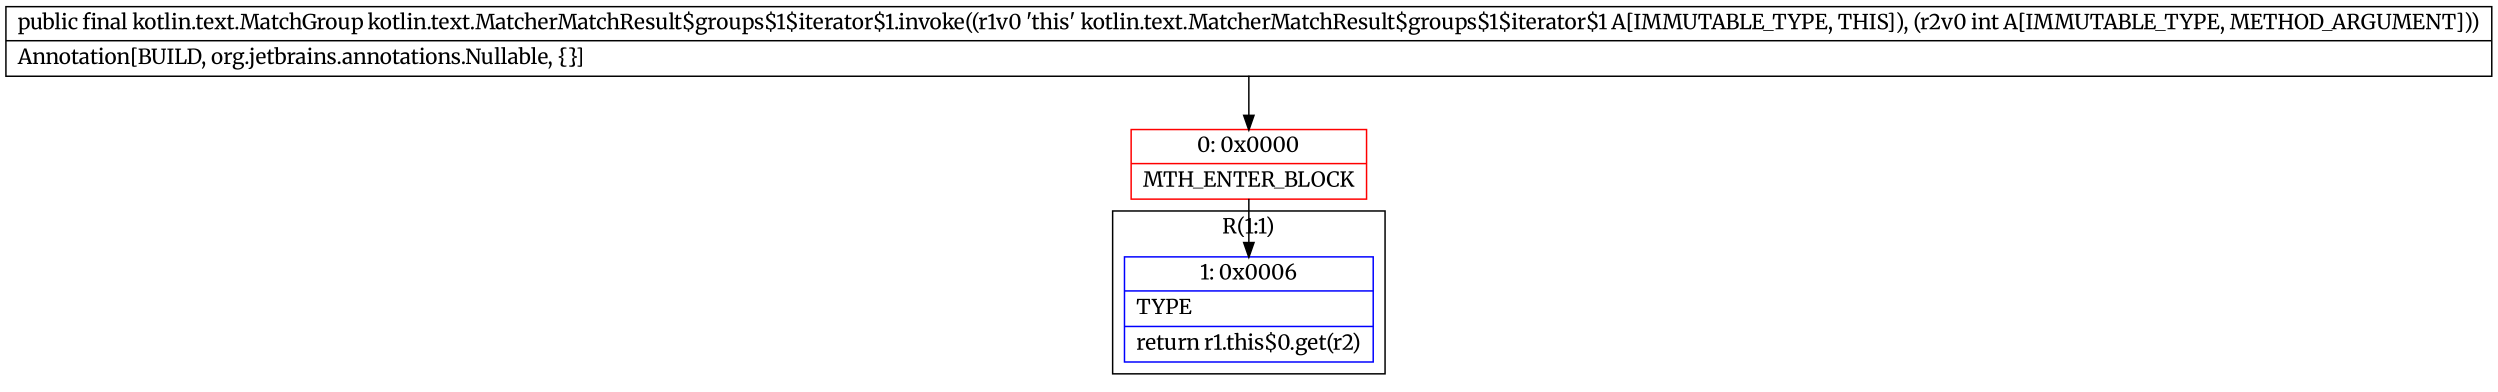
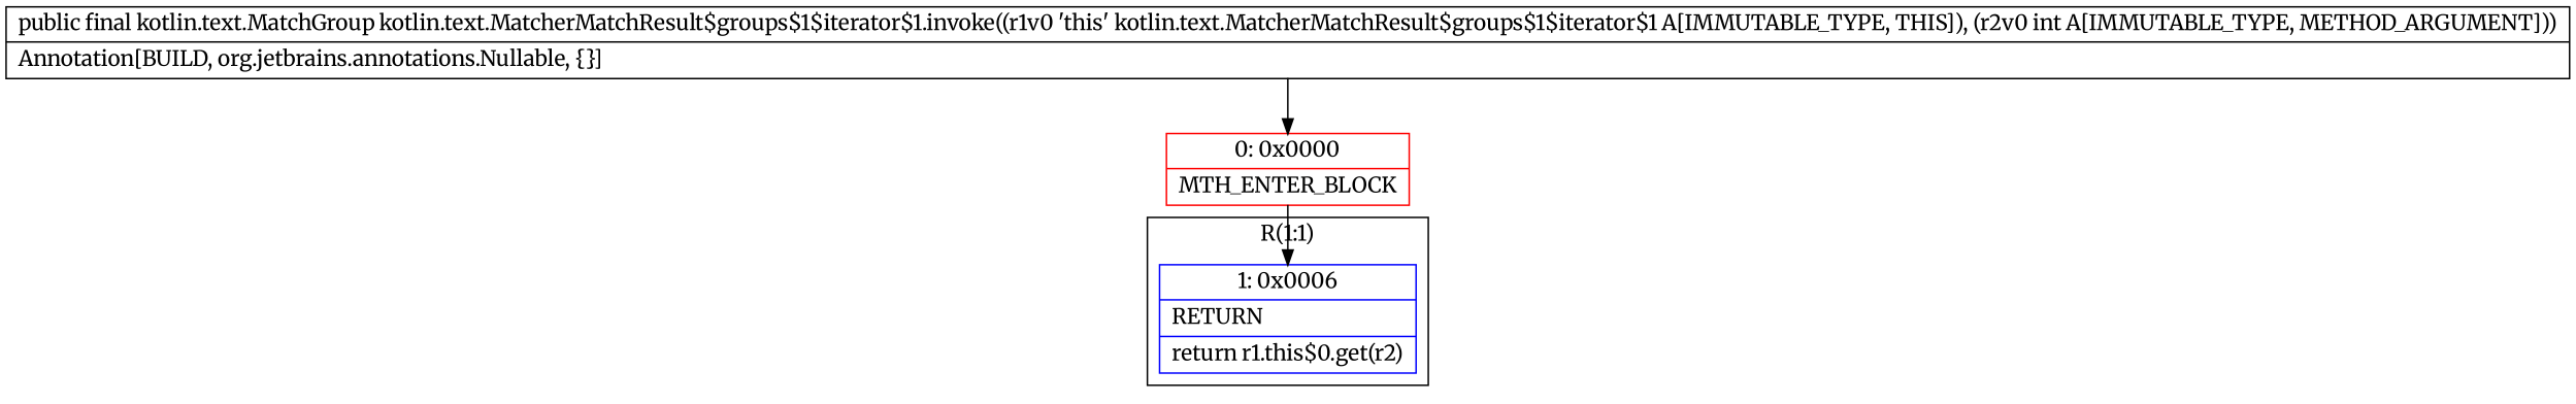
  digraph {
    fontname=Merriweather
    node [shape=record fontname=Merriweather]
    edge [fontname=Merriweather]
-   n1 [color=blue label="{1\:\ 0x0006|TYPE\l|return r1.this$0.get(r2)\l}"]
+   n1 [color=blue label="{1\:\ 0x0006|RETURN\l|return r1.this$0.get(r2)\l}"]
    n2 [color=red label="{0\:\ 0x0000|MTH_ENTER_BLOCK\l}"]
    n3 [label="{public final kotlin.text.MatchGroup kotlin.text.MatcherMatchResult$groups$1$iterator$1.invoke((r1v0 'this' kotlin.text.MatcherMatchResult$groups$1$iterator$1 A[IMMUTABLE_TYPE, THIS]), (r2v0 int A[IMMUTABLE_TYPE, METHOD_ARGUMENT]))  | Annotation[BUILD, org.jetbrains.annotations.Nullable, \{\}]\l}"]
    subgraph cluster_1 {
      label="R(1:1)"
      n1
    }
    n2 -> n1
    n3 -> n2
  }
